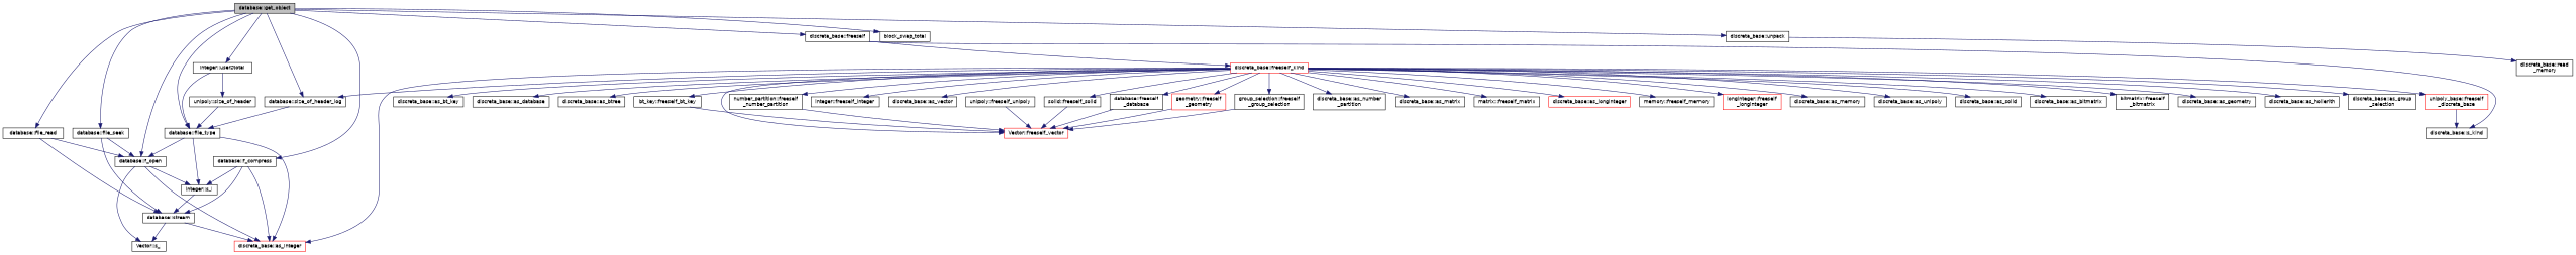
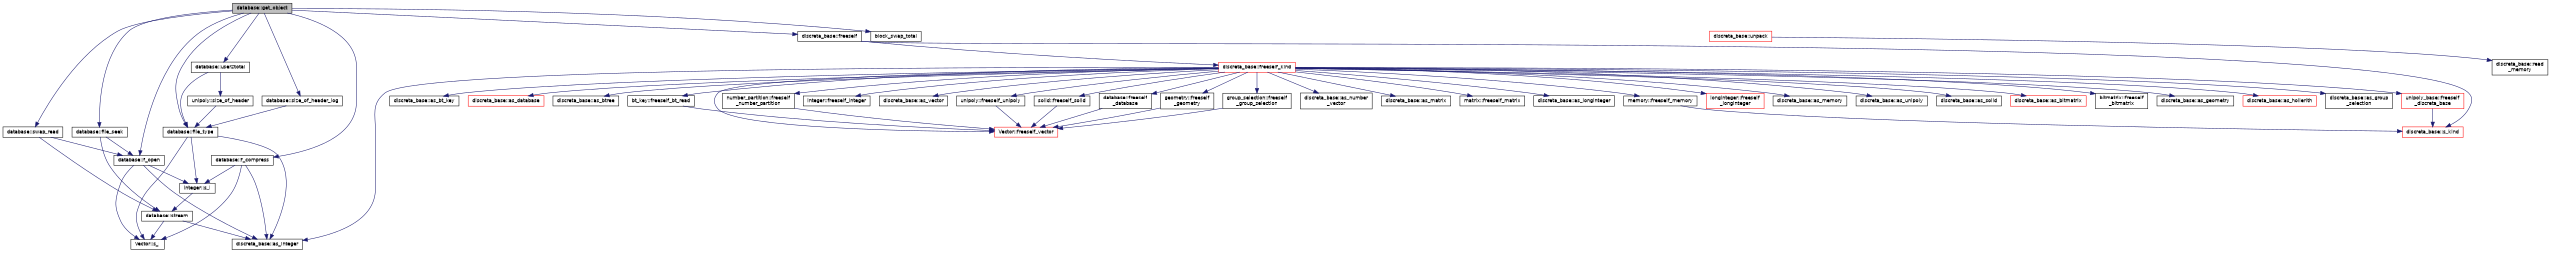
  digraph {
    rankdir=TB
    node [color=black fillcolor=white fontname=Helvetica fontsize=10 shape=record style=filled]
    edge [color=midnightblue fontname=Helvetica fontsize=10 labelfontname=Helvetica labelfontsize=10 style=solid]
    n1 [fillcolor=grey75 fontcolor=black height=0.2 label="database::get_object" width=0.4]
    n2 [height=0.2 label="database::f_open" width=0.4]
-   n3 [height=0.2 label="integer::user2total" width=0.4]
+   n3 [height=0.2 label="database::user2total" width=0.4]
    n4 [height=0.2 label="database::file_type" width=0.4]
    n5 [height=0.2 label="database::file_seek" width=0.4]
    n6 [height=0.2 label="database::size_of_header_log" width=0.4]
-   n7 [height=0.2 label="database::file_read" width=0.4]
+   n7 [height=0.2 label="database::swap_read" width=0.4]
    n8 [height=0.2 label=block_swap_total width=0.4]
    n9 [height=0.2 label="database::f_compress" width=0.4]
    n10 [height=0.2 label="discreta_base::freeself" width=0.4]
-   n11 [height=0.2 label="discreta_base::unpack" width=0.4]
+   n11 [color=red height=0.2 label="discreta_base::unpack" width=0.4]
    n12 [height=0.2 label="Vector::s_i" width=0.4]
-   n13 [color=red height=0.2 label="discreta_base::as_integer" width=0.4]
+   n13 [height=0.2 label="discreta_base::as_integer" width=0.4]
    n14 [height=0.2 label="integer::s_i" width=0.4]
    n15 [height=0.2 label="unipoly::size_of_header" width=0.4]
    n16 [height=0.2 label="database::stream" width=0.4]
    n17 [color=red height=0.2 label="discreta_base::freeself_kind" width=0.4]
-   n18 [height=0.2 label="discreta_base::s_kind" width=0.4]
+   n18 [color=red height=0.2 label="discreta_base::s_kind" width=0.4]
    n19 [height=0.2 label="discreta_base::read\l_memory" width=0.4]
    n20 [color=red height=0.2 label="unipoly_base::freeself\l_discreta_base" width=0.4]
    n21 [height=0.2 label="integer::freeself_integer" width=0.4]
    n22 [height=0.2 label="discreta_base::as_vector" width=0.4]
    n23 [color=red height=0.2 label="Vector::freeself_vector" width=0.4]
-   n24 [height=0.2 label="discreta_base::as_number\l_partition" width=0.4]
+   n24 [height=0.2 label="discreta_base::as_number\l_vector" width=0.4]
    n25 [height=0.2 label="number_partition::freeself\l_number_partition" width=0.4]
    n26 [height=0.2 label="discreta_base::as_matrix" width=0.4]
    n27 [height=0.2 label="matrix::freeself_matrix" width=0.4]
-   n28 [color=red height=0.2 label="discreta_base::as_longinteger" width=0.4]
+   n28 [height=0.2 label="discreta_base::as_longinteger" width=0.4]
    n29 [color=red height=0.2 label="longinteger::freeself\l_longinteger" width=0.4]
    n30 [height=0.2 label="discreta_base::as_memory" width=0.4]
    n31 [height=0.2 label="memory::freeself_memory" width=0.4]
    n32 [height=0.2 label="discreta_base::as_unipoly" width=0.4]
    n33 [height=0.2 label="unipoly::freeself_unipoly" width=0.4]
    n34 [height=0.2 label="discreta_base::as_solid" width=0.4]
    n35 [height=0.2 label="solid::freeself_solid" width=0.4]
-   n36 [height=0.2 label="discreta_base::as_bitmatrix" width=0.4]
+   n36 [color=red height=0.2 label="discreta_base::as_bitmatrix" width=0.4]
    n37 [height=0.2 label="bitmatrix::freeself\l_bitmatrix" width=0.4]
    n38 [height=0.2 label="discreta_base::as_geometry" width=0.4]
-   n39 [color=red height=0.2 label="geometry::freeself\l_geometry" width=0.4]
-   n40 [height=0.2 label="discreta_base::as_hollerith" width=0.4]
+   n39 [height=0.2 label="geometry::freeself\l_geometry" width=0.4]
+   n40 [color=red height=0.2 label="discreta_base::as_hollerith" width=0.4]
    n41 [height=0.2 label="discreta_base::as_group\l_selection" width=0.4]
    n42 [height=0.2 label="group_selection::freeself\l_group_selection" width=0.4]
    n43 [height=0.2 label="discreta_base::as_bt_key" width=0.4]
-   n44 [height=0.2 label="bt_key::freeself_bt_key" width=0.4]
-   n45 [height=0.2 label="discreta_base::as_database" width=0.4]
+   n44 [height=0.2 label="bt_key::freeself_bt_read" width=0.4]
+   n45 [color=red height=0.2 label="discreta_base::as_database" width=0.4]
    n46 [height=0.2 label="database::freeself\l_database" width=0.4]
    n47 [height=0.2 label="discreta_base::as_btree" width=0.4]
    n1 -> n2
    n1 -> n3
    n1 -> n4
    n1 -> n5
    n1 -> n6
    n1 -> n7
    n1 -> n8
    n1 -> n9
    n1 -> n10
-   n1 -> n11
    n2 -> n12
    n2 -> n13
    n2 -> n14
    n3 -> n4
    n3 -> n15
-   n4 -> n2
+   n4 -> n12
    n4 -> n13
    n4 -> n14
    n5 -> n2
    n5 -> n16
    n6 -> n4
    n7 -> n2
    n7 -> n16
-   n9 -> n16
+   n9 -> n12
    n9 -> n13
    n9 -> n14
    n10 -> n17
    n10 -> n18
    n11 -> n19
    n14 -> n16
    n15 -> n4
    n16 -> n12
    n16 -> n13
    n17 -> n13
    n17 -> n20
    n17 -> n21
    n17 -> n22
    n17 -> n23
    n17 -> n24
    n17 -> n25
    n17 -> n26
    n17 -> n27
    n17 -> n28
    n17 -> n29
    n17 -> n30
    n17 -> n31
    n17 -> n32
-   n17 -> n6
+   n17 -> n33
    n17 -> n34
    n17 -> n35
    n17 -> n36
    n17 -> n37
    n17 -> n38
    n17 -> n39
    n17 -> n40
    n17 -> n41
    n17 -> n42
    n17 -> n43
    n17 -> n44
    n17 -> n45
    n17 -> n46
    n17 -> n47
    n20 -> n18
    n25 -> n23
+   n31 -> n18
    n33 -> n23
    n35 -> n23
    n39 -> n23
    n42 -> n23
    n44 -> n23
    n46 -> n23
  }
